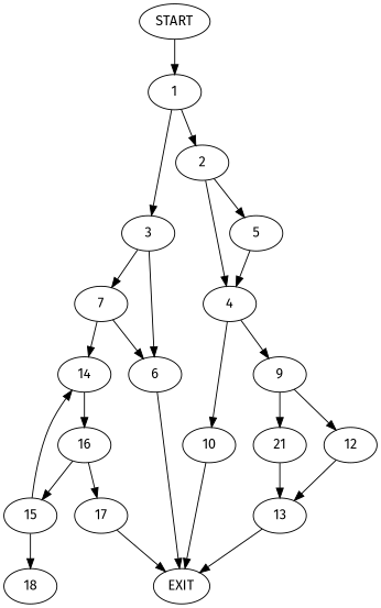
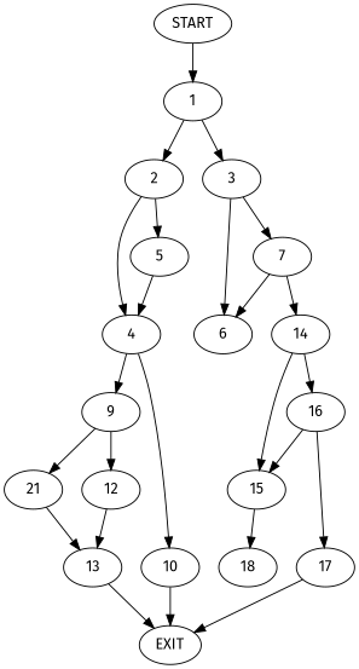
  digraph {
    fontname="Fira Sans"
    node [fontname="Fira Sans"]
    edge [fontname="Fira Sans"]
    n1 [label=START]
    1
    2
    3
    n5 [label=EXIT]
    4
    5
    6
    7
    9
    10
    14
    n13 [label=21]
    12
    15
    16
    13
    18
    17
    n1 -> 1
    1 -> 2
    1 -> 3
    2 -> 4
    2 -> 5
    3 -> 6
    3 -> 7
    4 -> 9
    4 -> 10
    5 -> 4
-   6 -> n5
    7 -> 6
    7 -> 14
    9 -> n13
    9 -> 12
    10 -> n5
-   15 -> 14
+   14 -> 15
    14 -> 16
    n13 -> 13
    12 -> 13
    15 -> 18
    16 -> 15
    16 -> 17
    13 -> n5
    17 -> n5
  }
